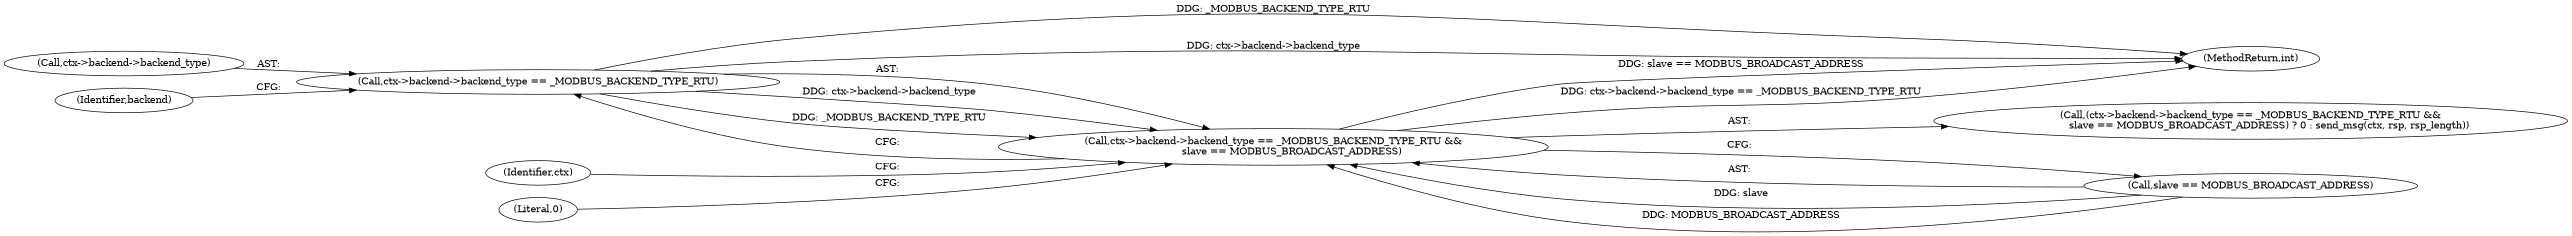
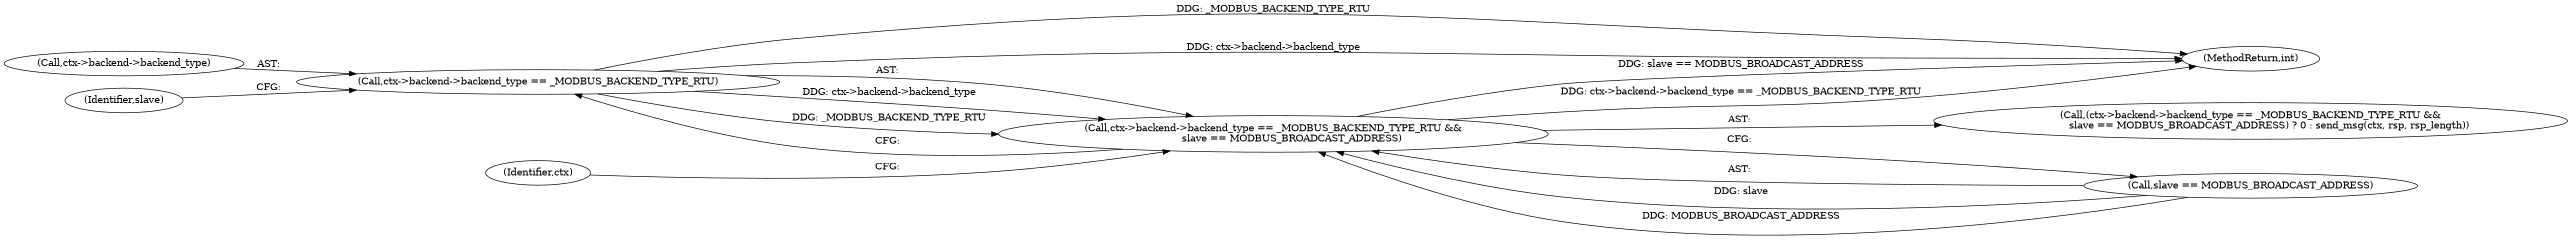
  digraph {
    rankdir=LR
    n1 [label="(Call,ctx->backend->backend_type == _MODBUS_BACKEND_TYPE_RTU)"]
    n2 [label="(Call,ctx->backend->backend_type == _MODBUS_BACKEND_TYPE_RTU &&\n            slave == MODBUS_BROADCAST_ADDRESS)"]
    n3 [label="(MethodReturn,int)"]
    n4 [label="(Call,(ctx->backend->backend_type == _MODBUS_BACKEND_TYPE_RTU &&\n            slave == MODBUS_BROADCAST_ADDRESS) ? 0 : send_msg(ctx, rsp, rsp_length))"]
    n5 [label="(Call,slave == MODBUS_BROADCAST_ADDRESS)"]
    n6 [label="(Identifier,ctx)"]
-   n7 [label="(Literal,0)"]
    n8 [label="(Call,ctx->backend->backend_type)"]
-   n9 [label="(Identifier,backend)"]
+   n9 [label="(Identifier,slave)"]
    n1 -> n2 [label="AST: "]
    n1 -> n2 [label="DDG: ctx->backend->backend_type"]
    n1 -> n2 [label="DDG: _MODBUS_BACKEND_TYPE_RTU"]
    n1 -> n3 [label="DDG: _MODBUS_BACKEND_TYPE_RTU"]
    n1 -> n3 [label="DDG: ctx->backend->backend_type"]
    n2 -> n1 [label="CFG: "]
    n2 -> n3 [label="DDG: slave == MODBUS_BROADCAST_ADDRESS"]
    n2 -> n3 [label="DDG: ctx->backend->backend_type == _MODBUS_BACKEND_TYPE_RTU"]
    n2 -> n4 [label="AST: "]
    n2 -> n5 [label="CFG: "]
    n5 -> n2 [label="AST: "]
    n5 -> n2 [label="DDG: slave"]
    n5 -> n2 [label="DDG: MODBUS_BROADCAST_ADDRESS"]
    n6 -> n2 [label="CFG: "]
-   n7 -> n2 [label="CFG: "]
    n8 -> n1 [label="AST: "]
    n9 -> n1 [label="CFG: "]
  }
